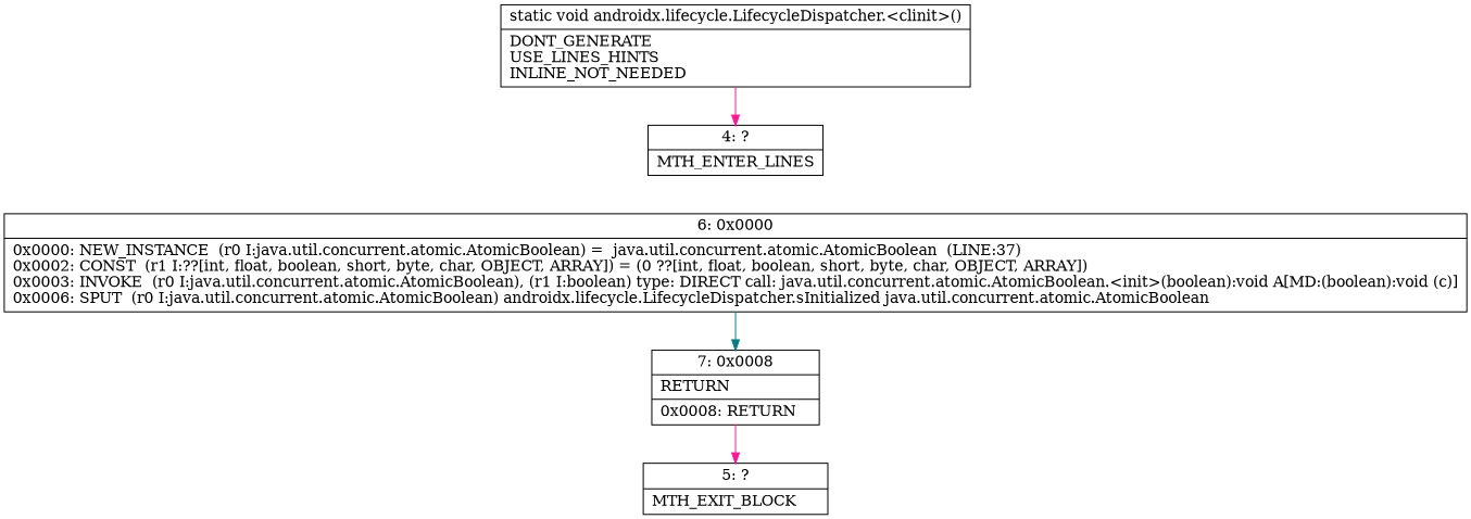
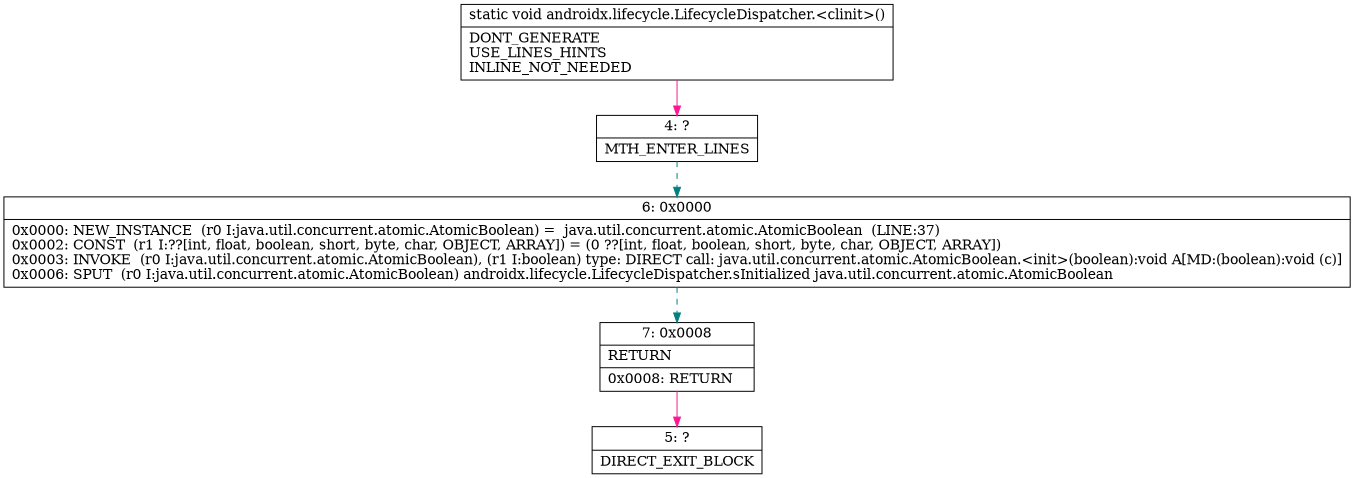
  digraph {
    node [shape=record]
    edge [color=teal style=dashed]
    n1 [label="{4\:\ ?|MTH_ENTER_LINES\l}"]
    n2 [label="{6\:\ 0x0000|0x0000: NEW_INSTANCE  (r0 I:java.util.concurrent.atomic.AtomicBoolean) =  java.util.concurrent.atomic.AtomicBoolean  (LINE:37)\l0x0002: CONST  (r1 I:??[int, float, boolean, short, byte, char, OBJECT, ARRAY]) = (0 ??[int, float, boolean, short, byte, char, OBJECT, ARRAY]) \l0x0003: INVOKE  (r0 I:java.util.concurrent.atomic.AtomicBoolean), (r1 I:boolean) type: DIRECT call: java.util.concurrent.atomic.AtomicBoolean.\<init\>(boolean):void A[MD:(boolean):void (c)]\l0x0006: SPUT  (r0 I:java.util.concurrent.atomic.AtomicBoolean) androidx.lifecycle.LifecycleDispatcher.sInitialized java.util.concurrent.atomic.AtomicBoolean \l}"]
    n3 [label="{7\:\ 0x0008|RETURN\l|0x0008: RETURN   \l}"]
-   n4 [label="{5\:\ ?|MTH_EXIT_BLOCK\l}"]
+   n4 [label="{5\:\ ?|DIRECT_EXIT_BLOCK\l}"]
    n5 [label="{static void androidx.lifecycle.LifecycleDispatcher.\<clinit\>()  | DONT_GENERATE\lUSE_LINES_HINTS\lINLINE_NOT_NEEDED\l}"]
-   n2 -> n3 [style=solid]
+   n1 -> n2
+   n2 -> n3
    n3 -> n4 [color=deeppink style=solid]
    n5 -> n1 [color=deeppink style=solid]
  }
